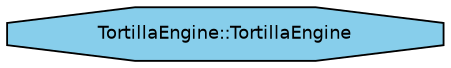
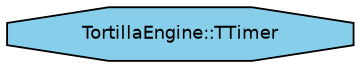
  digraph {
    rankdir=LR
-   n1 [color=black fillcolor=skyblue fontname=Helvetica fontsize=10 height=0.2 label="TortillaEngine::TortillaEngine" shape=octagon style=filled width=0.4]
+   n1 [color=black fillcolor=skyblue fontname=Helvetica fontsize=10 height=0.2 label="TortillaEngine::TTimer" shape=octagon style=filled width=0.4]
  }
